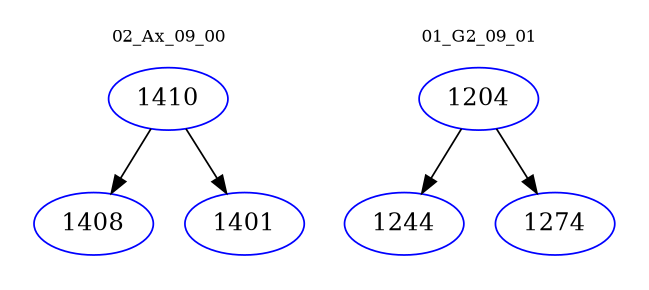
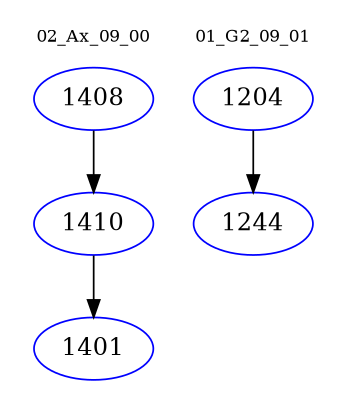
  digraph {
    node [color=blue]
    edge [color=black]
    n1 [label=1408]
    n2 [label=1401]
    n3 [label=1410]
    n4 [label=1204]
    n5 [label=1244]
-   n6 [label=1274]
    subgraph cluster_1 {
      color=white
      fontsize=10
      label="02_Ax_09_00"
      n1
      n2
      n3
    }
    subgraph cluster_2 {
      color=white
      fontsize=10
      label="01_G2_09_01"
      n4
      n5
-     n6
    }
-   n3 -> n1
+   n1 -> n3
    n3 -> n2
    n4 -> n5
-   n4 -> n6
  }
